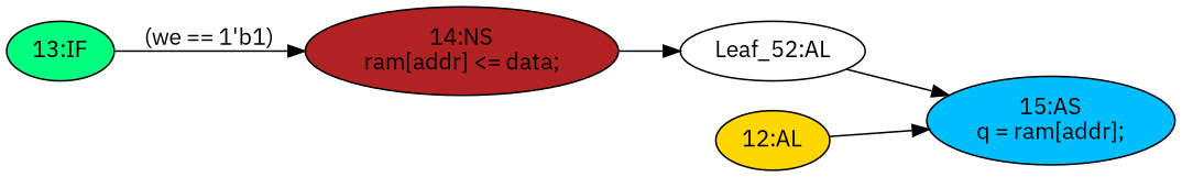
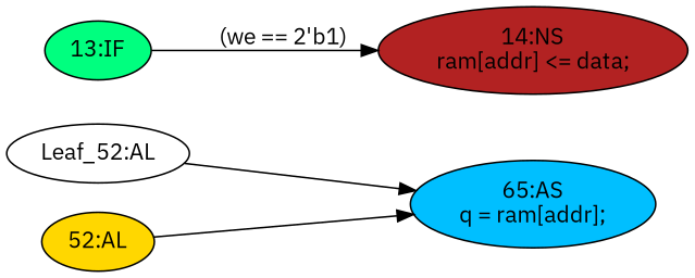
  strict digraph {
    fontname="IBM Plex Sans"
    rankdir=LR
    node [fontname="IBM Plex Sans" statements="[]" style=filled]
    edge [cond="[]" fontname="IBM Plex Sans" lineno=None]
-   n1 [ast="<pyverilog.vparser.ast.Assign object at 0x7f51f24b1650>" def_var="['q']" fillcolor=deepskyblue label="15:AS\nq = ram[addr];" typ=Assign use_var="['ram', 'addr']"]
+   n1 [ast="<pyverilog.vparser.ast.Assign object at 0x7f51f24b1650>" def_var="['q']" fillcolor=deepskyblue label="65:AS\nq = ram[addr];" typ=Assign use_var="['ram', 'addr']"]
    n2 [ast="<pyverilog.vparser.ast.IfStatement object at 0x7f51f244ee90>" fillcolor=springgreen label="13:IF" typ=IfStatement]
    n3 [ast="<pyverilog.vparser.ast.NonblockingSubstitution object at 0x7f51f244ebd0>" fillcolor=firebrick label="14:NS\nram[addr] <= data;" statements="[<pyverilog.vparser.ast.NonblockingSubstitution object at 0x7f51f244ebd0>]" typ=NonblockingSubstitution]
    n4 [def_var="['ram']" label="Leaf_52:AL" statements="" style=""]
-   n5 [ast="<pyverilog.vparser.ast.Always object at 0x7f51f24a34d0>" clk_sens=True fillcolor=gold label="12:AL" sens="['clk']" typ=Always use_var="['we', 'data']"]
-   n2 -> n3 [cond="['we']" label="(we == 1'b1)" lineno=13]
-   n3 -> n4
+   n5 [ast="<pyverilog.vparser.ast.Always object at 0x7f51f24a34d0>" clk_sens=True fillcolor=gold label="52:AL" sens="['clk']" typ=Always use_var="['we', 'data']"]
+   n2 -> n3 [cond="['we']" label="(we == 2'b1)" lineno=13]
    n4 -> n1 [cond="" lineno=""]
    n5 -> n1
  }
